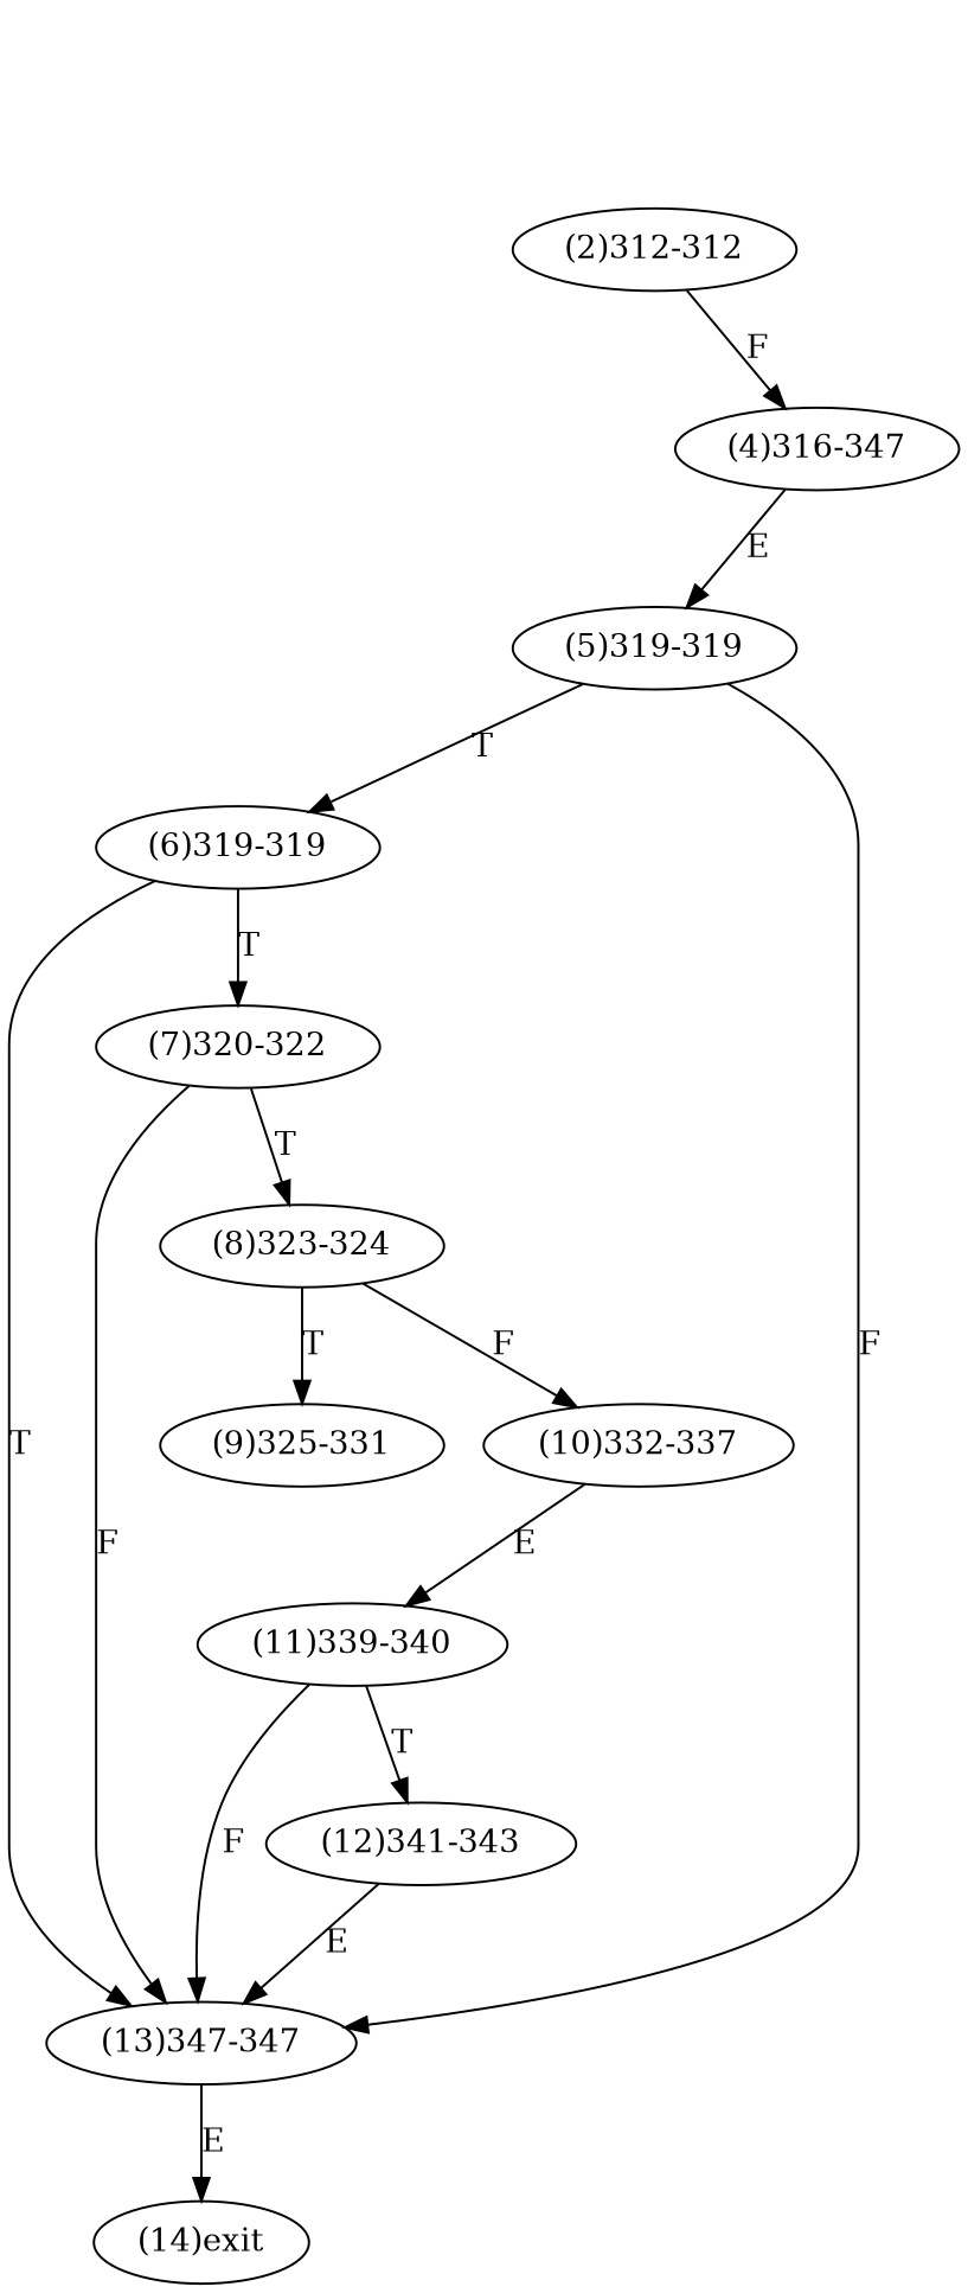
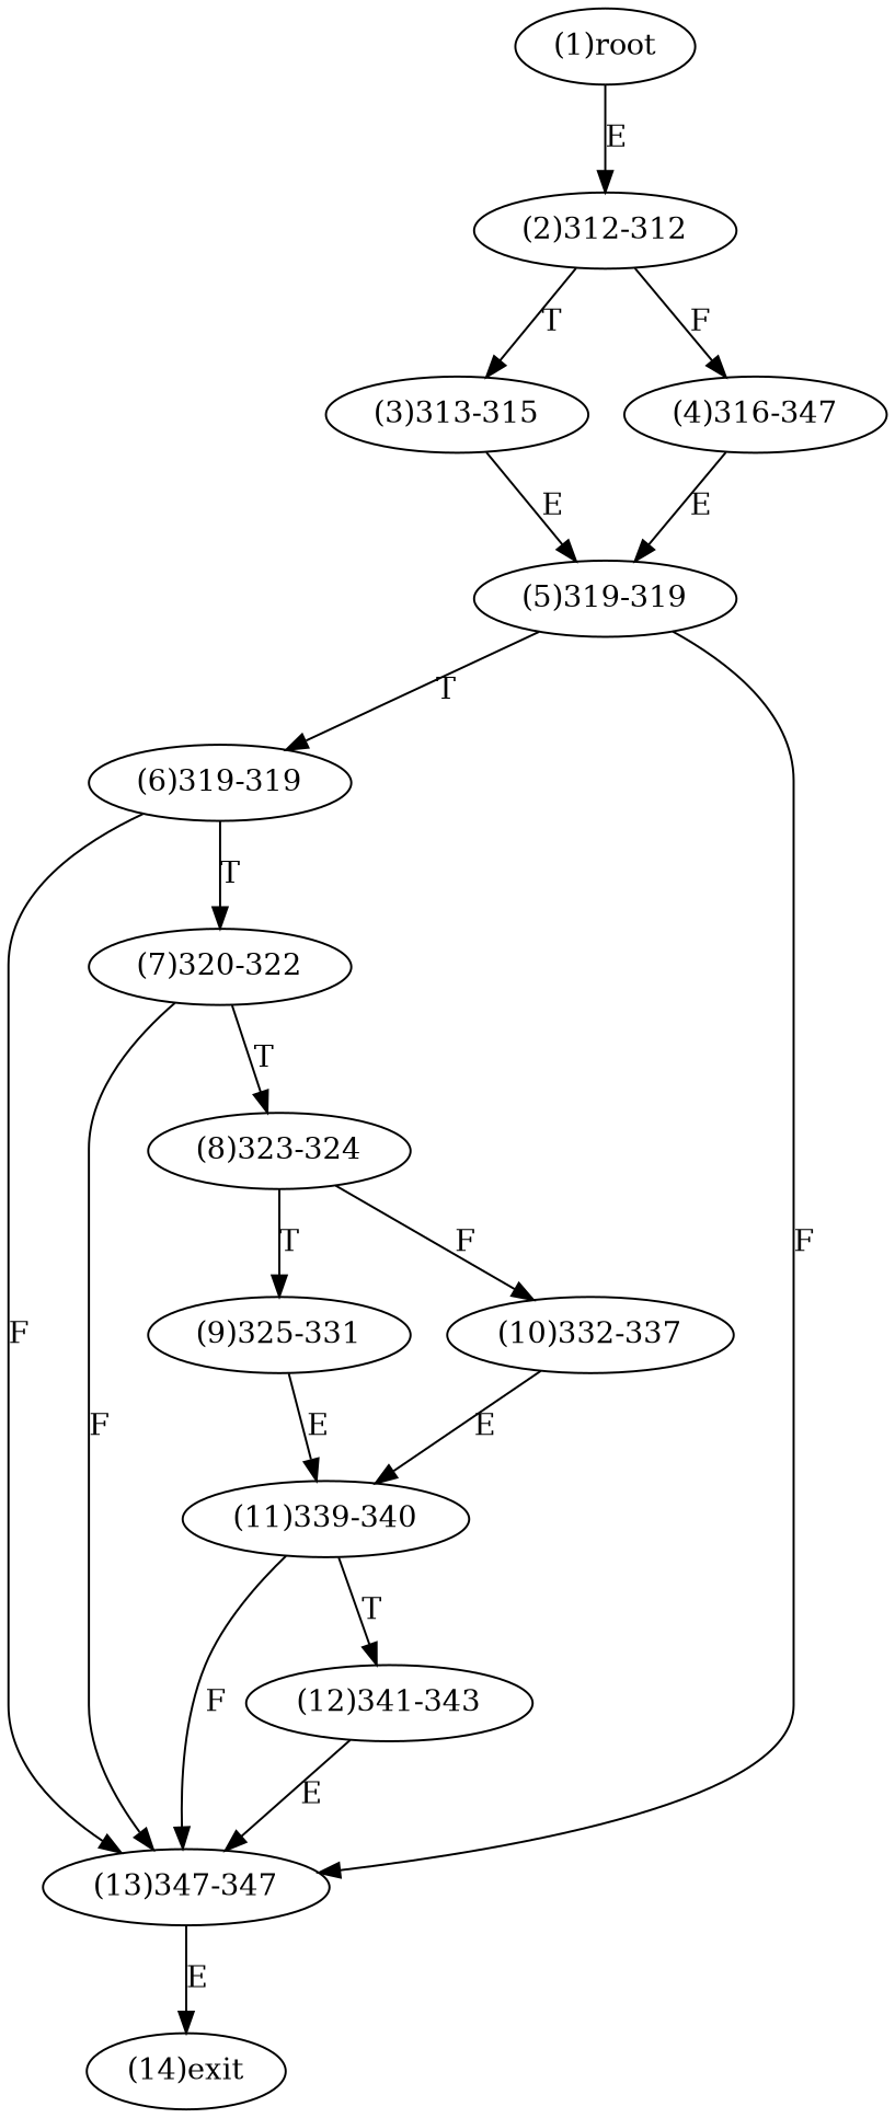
  digraph {
+   n1 [label="(1)root"]
    n2 [label="(2)312-312"]
+   n3 [label="(3)313-315"]
    n4 [label="(4)316-347"]
    n5 [label="(5)319-319"]
    n6 [label="(6)319-319"]
    n7 [label="(13)347-347"]
    n8 [label="(7)320-322"]
    n9 [label="(14)exit"]
    n10 [label="(8)323-324"]
    n11 [label="(9)325-331"]
    n12 [label="(10)332-337"]
    n13 [label="(11)339-340"]
    n14 [label="(12)341-343"]
+   n1 -> n2 [label=E]
+   n2 -> n3 [label=T]
    n2 -> n4 [label=F]
+   n3 -> n5 [label=E]
    n4 -> n5 [label=E]
    n5 -> n6 [label=T]
    n5 -> n7 [label=F]
-   n6 -> n7 [label=T]
+   n6 -> n7 [label=F]
    n6 -> n8 [label=T]
    n7 -> n9 [label=E]
    n8 -> n7 [label=F]
    n8 -> n10 [label=T]
    n10 -> n11 [label=T]
    n10 -> n12 [label=F]
+   n11 -> n13 [label=E]
    n12 -> n13 [label=E]
    n13 -> n7 [label=F]
    n13 -> n14 [label=T]
    n14 -> n7 [label=E]
  }
